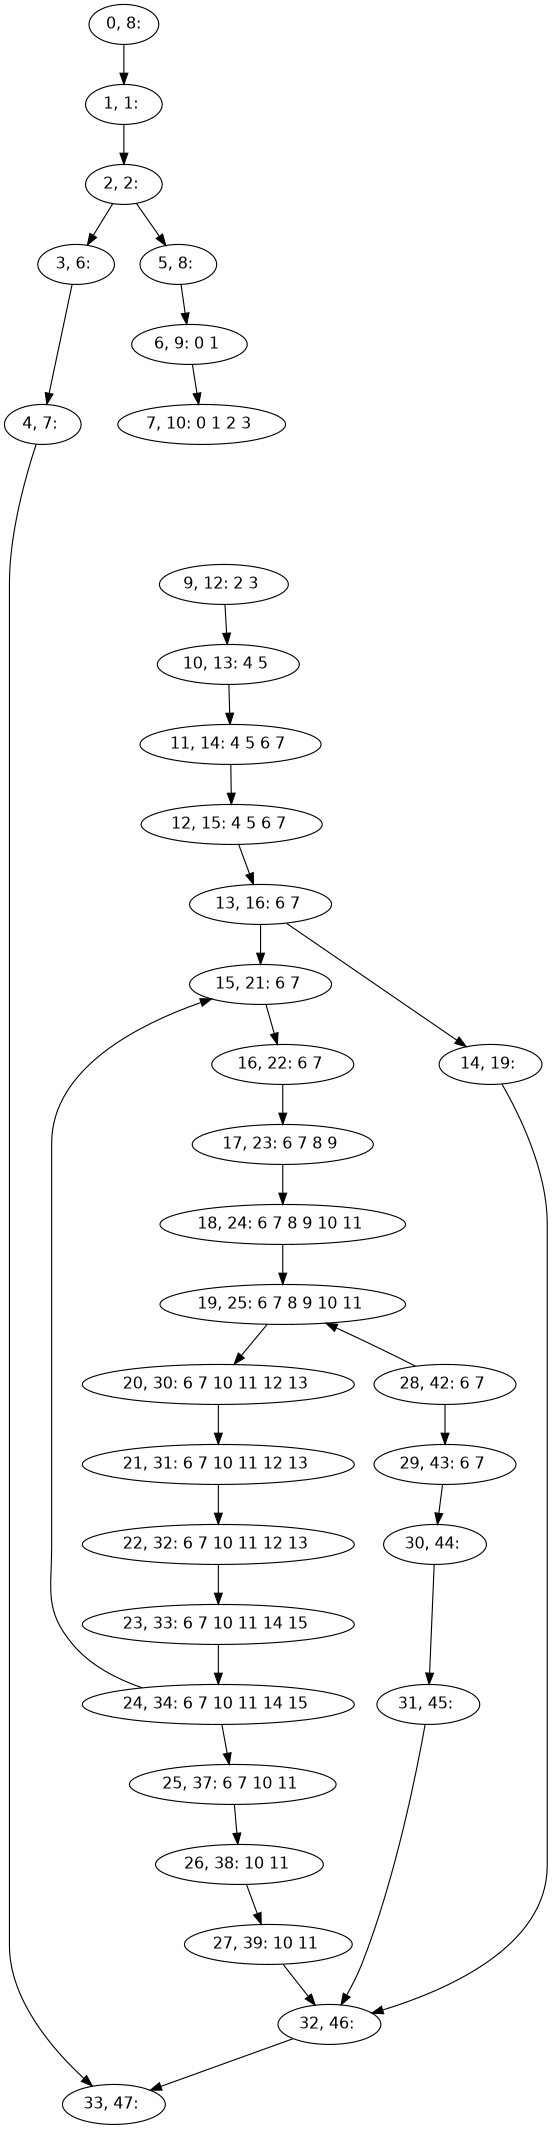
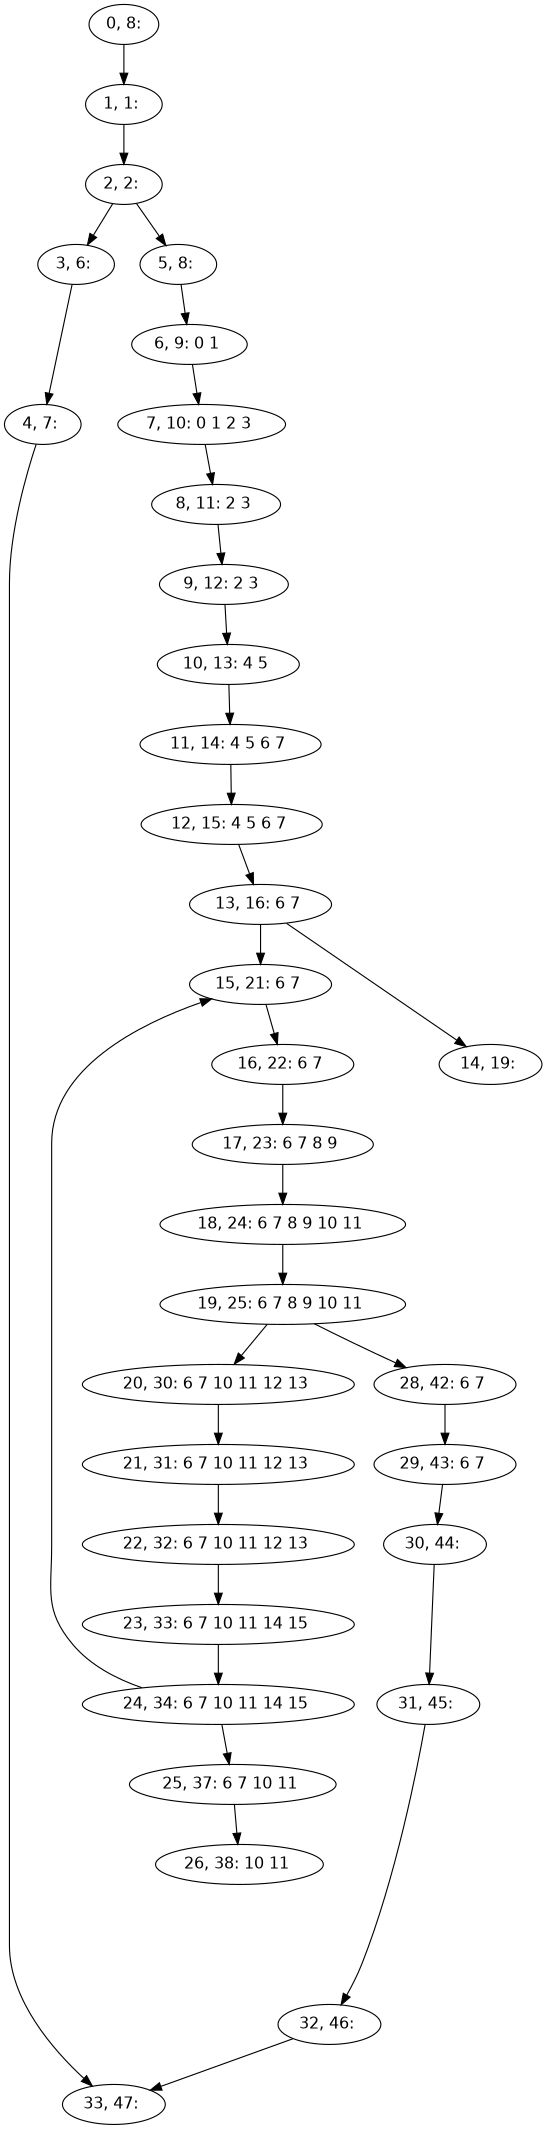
  digraph {
    fontname="DejaVu Sans"
    node [fontname="DejaVu Sans"]
    edge [fontname="DejaVu Sans"]
    n1 [label="0, 8:"]
    n2 [label="1, 1: "]
    n3 [label="2, 2: "]
    n4 [label="3, 6: "]
    n5 [label="5, 8: "]
    n6 [label="4, 7: "]
    n7 [label="6, 9: 0 1 "]
    n8 [label="33, 47: "]
    n9 [label="32, 46: "]
    n10 [label="7, 10: 0 1 2 3 "]
+   n11 [label="8, 11: 2 3 "]
    n12 [label="9, 12: 2 3 "]
    n13 [label="10, 13: 4 5 "]
    n14 [label="11, 14: 4 5 6 7 "]
    n15 [label="12, 15: 4 5 6 7 "]
    n16 [label="13, 16: 6 7 "]
    n17 [label="14, 19: "]
    n18 [label="15, 21: 6 7 "]
    n19 [label="16, 22: 6 7 "]
    n20 [label="17, 23: 6 7 8 9 "]
    n21 [label="18, 24: 6 7 8 9 10 11 "]
    n22 [label="19, 25: 6 7 8 9 10 11 "]
    n23 [label="20, 30: 6 7 10 11 12 13 "]
    n24 [label="28, 42: 6 7 "]
    n25 [label="21, 31: 6 7 10 11 12 13 "]
    n26 [label="29, 43: 6 7 "]
    n27 [label="22, 32: 6 7 10 11 12 13 "]
    n28 [label="23, 33: 6 7 10 11 14 15 "]
    n29 [label="24, 34: 6 7 10 11 14 15 "]
    n30 [label="25, 37: 6 7 10 11 "]
    n31 [label="26, 38: 10 11 "]
-   n32 [label="27, 39: 10 11 "]
    n33 [label="30, 44: "]
    n34 [label="31, 45: "]
    n1 -> n2
    n2 -> n3
    n3 -> n4
    n3 -> n5
    n4 -> n6
    n5 -> n7
    n6 -> n8
    n7 -> n10
    n9 -> n8
+   n10 -> n11
+   n11 -> n12
    n12 -> n13
    n13 -> n14
    n14 -> n15
    n15 -> n16
    n16 -> n17
    n16 -> n18
-   n17 -> n9
    n18 -> n19
    n19 -> n20
    n20 -> n21
    n21 -> n22
    n22 -> n23
-   n24 -> n22
+   n22 -> n24
    n23 -> n25
    n24 -> n26
    n25 -> n27
    n26 -> n33
    n27 -> n28
    n28 -> n29
    n29 -> n18
    n29 -> n30
    n30 -> n31
-   n31 -> n32
-   n32 -> n9
    n33 -> n34
    n34 -> n9
  }
